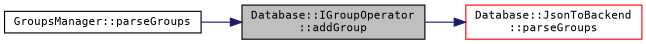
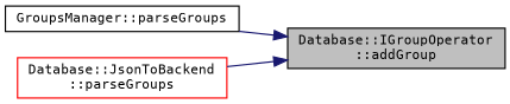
  digraph {
    fontname="DejaVu Sans Mono"
    rankdir=RL
    node [color=black fillcolor=white fontname="DejaVu Sans Mono" fontsize=10 shape=record style=filled]
    edge [color=midnightblue dir=back fontname="DejaVu Sans Mono" fontsize=10 labelfontname=Helvetica labelfontsize=10 style=solid]
    n1 [fillcolor=grey75 fontcolor=black height=0.2 label="Database::IGroupOperator\l::addGroup" width=0.4]
    n2 [height=0.2 label="GroupsManager::parseGroups" width=0.4]
    n3 [color=red height=0.2 label="Database::JsonToBackend\l::parseGroups" width=0.4]
    n1 -> n2
-   n3 -> n1
+   n1 -> n3
  }
